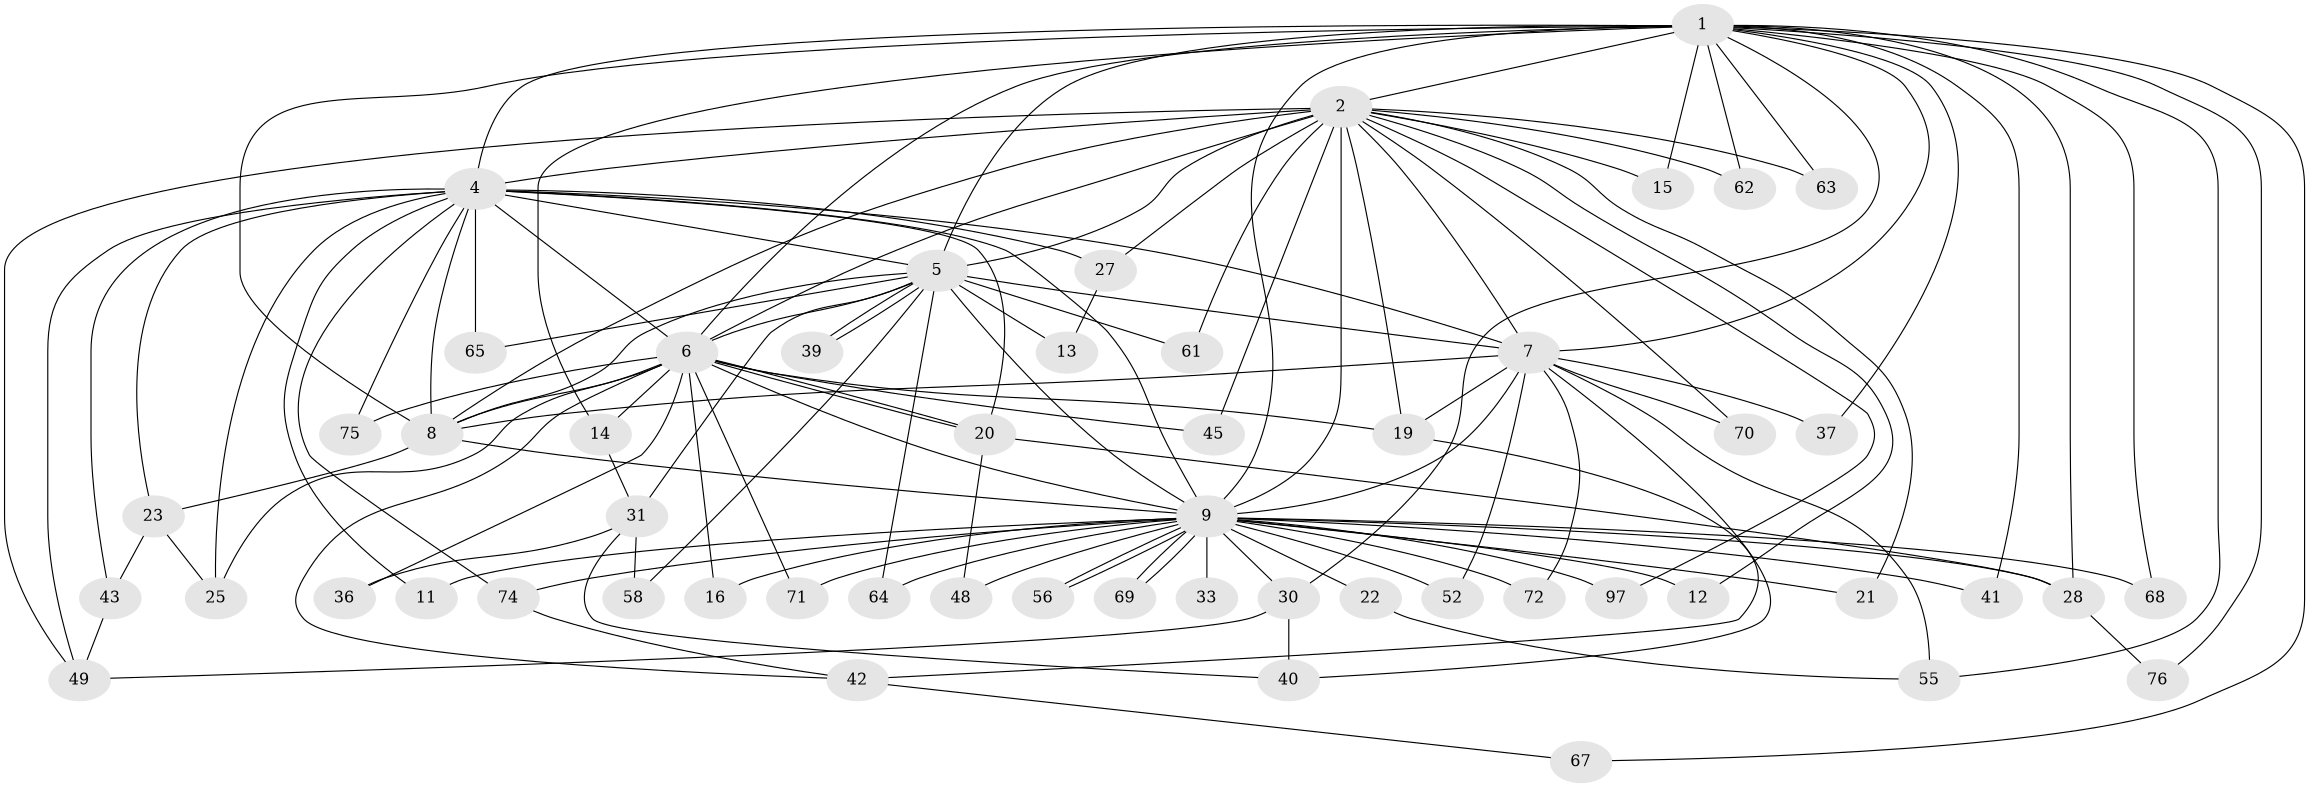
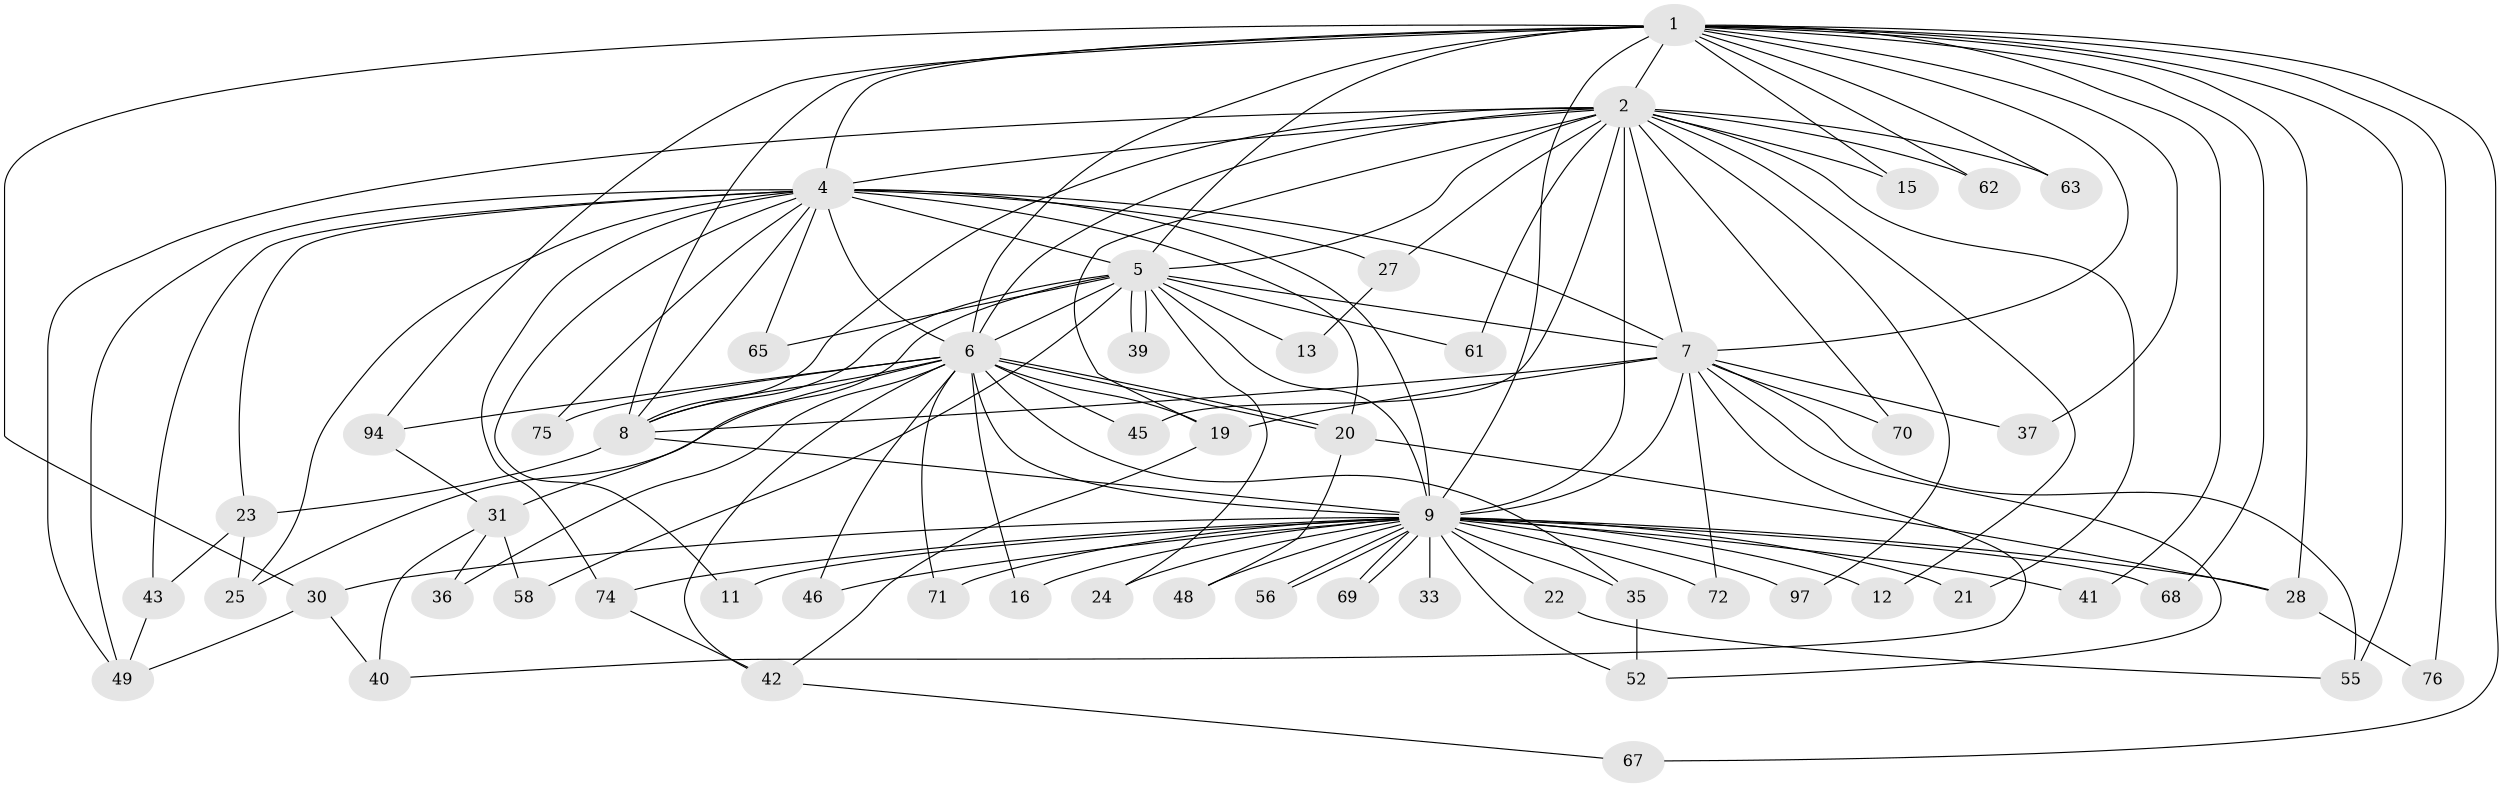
  graph {
    node [color=gray90 style=filled]
    1 [super="+38"]
    2 [super="+3"]
    4 [super="+17"]
    5 [super="+26"]
    6 [super="+29"]
    7 [super="+64"]
    8 [super="+18"]
    9 [super="+10"]
-   14
+   14 [label=94]
    15
    28 [super="+76"]
    30
    37
    41
    55 [super="+74"]
    62
    63
    67
    68
    n20 [label=76]
    12
    19 [super="+32"]
    21 [super="+53"]
    27
    45
    n26 [label=97]
    49 [super="+60"]
    61
    70
    11
    20 [super="+54"]
    23
    25 [super="+51"]
    n34 [label=74 super="+57"]
    43 [super="+50"]
    65
    75
    13
-   24 [label=64]
+   24
    31
    39
    58
    16
+   35 [super="+59"]
    36
    42
+   46
    71
    40 [super="+44"]
    52
    72
    22 [super="+69"]
    33
    48
    56
    n56 [label=69]
    1 -- 2 [weight=3]
    1 -- 4
    1 -- 5
    1 -- 6
    1 -- 7
    1 -- 8
    1 -- 9 [weight=2]
    1 -- 14
    1 -- 15
    1 -- 28
    1 -- 30
    1 -- 37
    1 -- 41
    1 -- 55
    1 -- 62
    1 -- 63
    1 -- 67
    1 -- 68
    1 -- n20
    2 -- 4 [weight=2]
    2 -- 5 [weight=2]
    2 -- 6 [weight=3]
    2 -- 7 [weight=2]
    2 -- 8 [weight=2]
    2 -- 9 [weight=4]
    2 -- 15
    2 -- 62
    2 -- 63
    2 -- 12
    2 -- 19
    2 -- 21
    2 -- 27
    2 -- 45
    2 -- n26
    2 -- 49
    2 -- 61
    2 -- 70
    4 -- 5 [weight=2]
    4 -- 6 [weight=2]
    4 -- 7
    4 -- 8 [weight=2]
    4 -- 9 [weight=2]
    4 -- 27
    4 -- 49
    4 -- 11
    4 -- 20
    4 -- 23
    4 -- 25
    4 -- n34
    4 -- 43
    4 -- 65
    4 -- 75
    5 -- 6
    5 -- 7 [weight=2]
    5 -- 8
    5 -- 9 [weight=2]
    5 -- 61
    5 -- 65
    5 -- 13
    5 -- 24
    5 -- 31
    5 -- 39
    5 -- 39
    5 -- 58
    6 -- 8
    6 -- 9 [weight=2]
    6 -- 14
    6 -- 19
    6 -- 45
    6 -- 20
    6 -- 20
    6 -- 25
    6 -- 75
    6 -- 16
+   6 -- 35
    6 -- 36
    6 -- 42
+   6 -- 46
    6 -- 71
    7 -- 8
    7 -- 9 [weight=2]
    7 -- 37
    7 -- 55 [weight=2]
    7 -- 19
    7 -- 70
    7 -- 40
    7 -- 52
    7 -- 72
    8 -- 9 [weight=2]
    8 -- 23
    9 -- 28
    9 -- 30
    9 -- 41
    9 -- 68
    9 -- 12
    9 -- 21 [weight=2]
    9 -- n26
    9 -- 11
    9 -- n34
    9 -- 24
    9 -- 16
+   9 -- 35
+   9 -- 46
    9 -- 71
    9 -- 52
    9 -- 72
    9 -- 22
    9 -- 33 [weight=2]
    9 -- 48
    9 -- 56
    9 -- 56
    9 -- n56
    9 -- n56
    14 -- 31
    28 -- n20
    30 -- 49
    30 -- 40
    19 -- 42
    27 -- 13
    20 -- 28
    20 -- 48
    23 -- 25
    23 -- 43
    n34 -- 42
    43 -- 49
    31 -- 58
    31 -- 36
    31 -- 40
+   35 -- 52
    42 -- 67
    22 -- 55
  }
